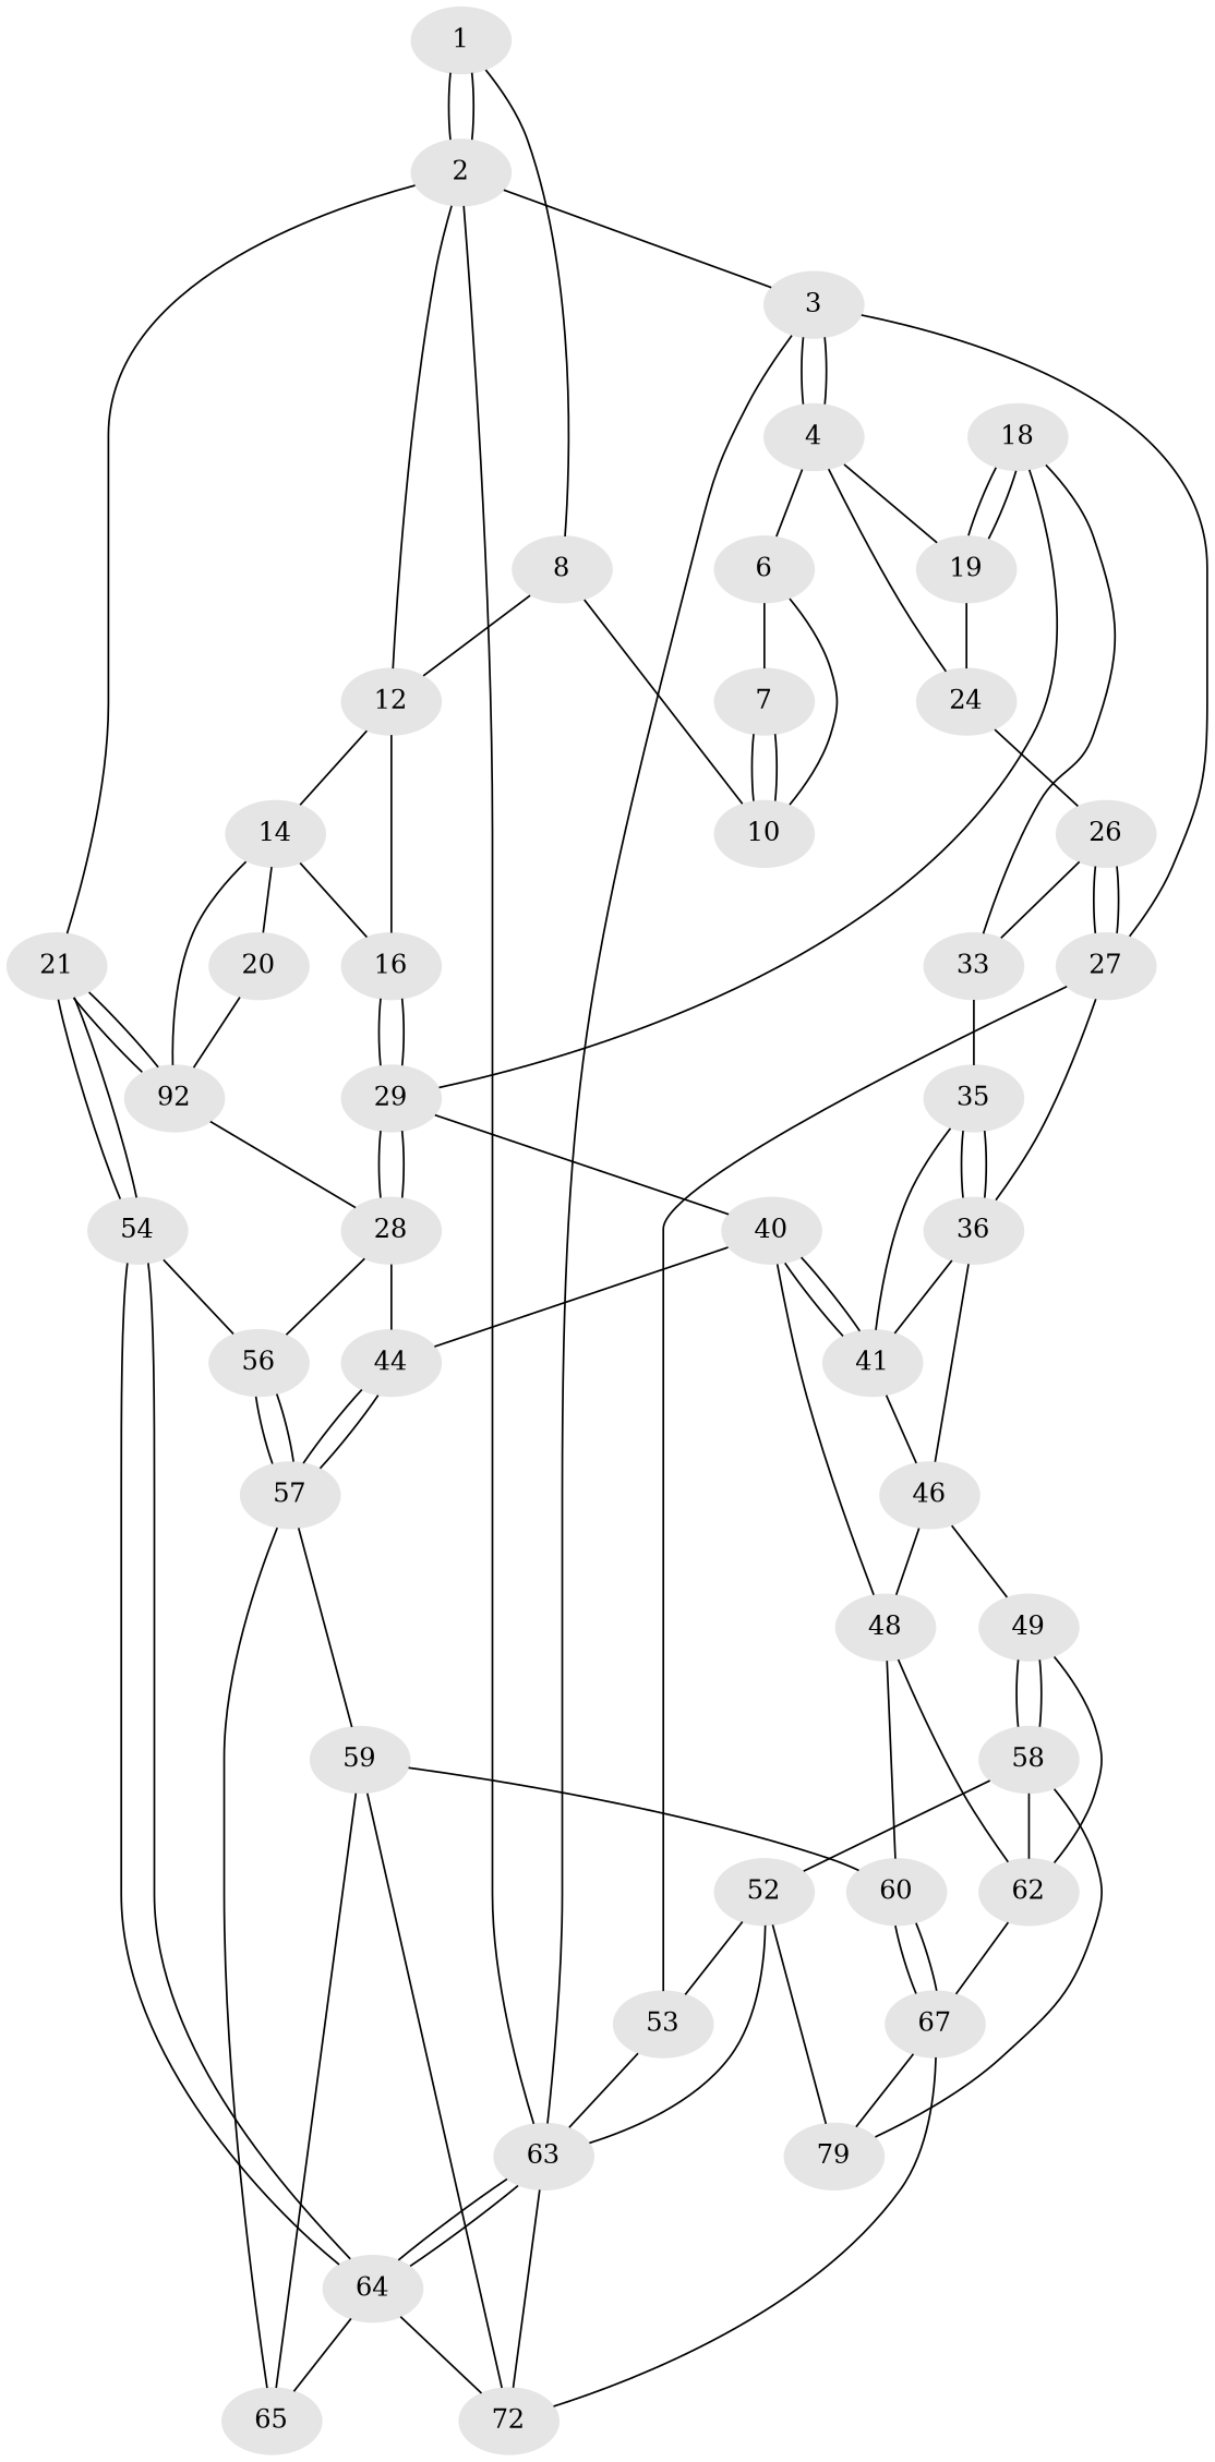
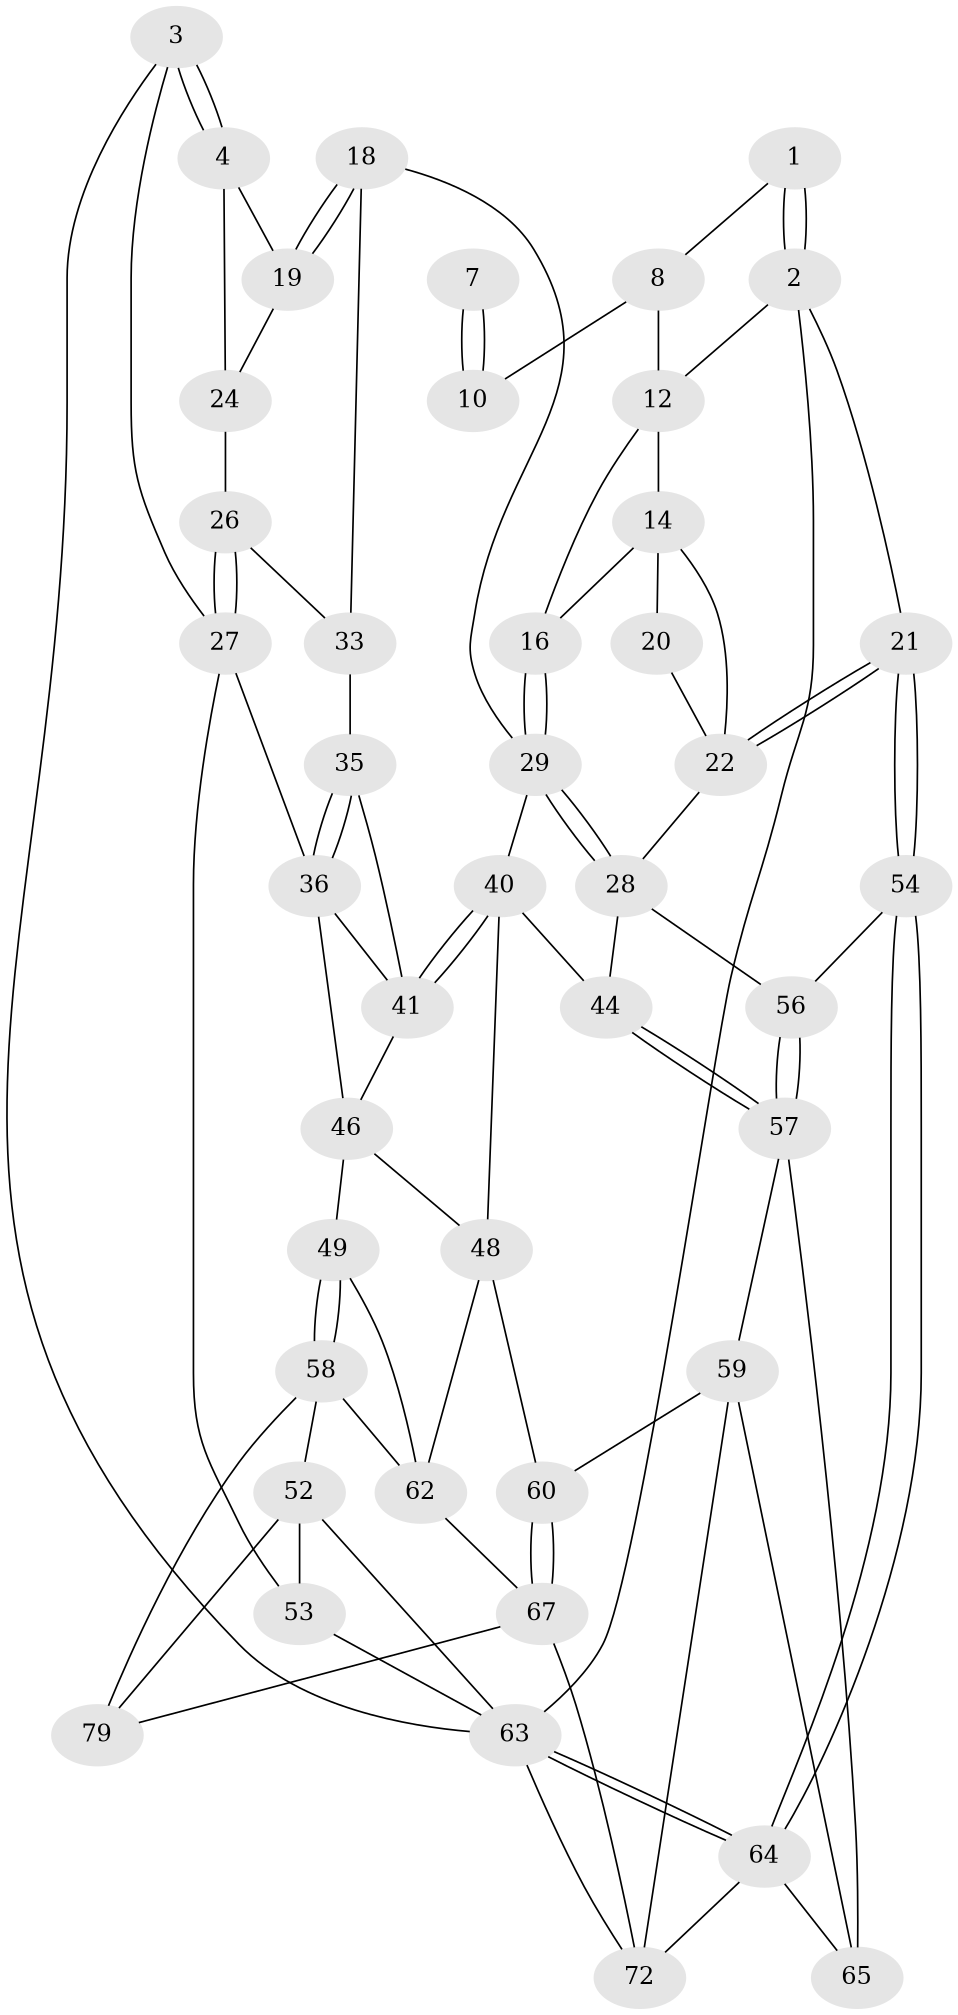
  graph {
    node [color=gray90 style=filled]
    2 [super="+11"]
    1
    8 [super="+9"]
    3
    12 [super="+13"]
    21
    63 [super="+69"]
    10
    4 [super="+5"]
    27 [super="+28"]
    16
    14 [super="+15"]
-   22 [super="+23" label=92]
+   22 [super="+23"]
    54 [super="+55"]
    64 [super="+71"]
    72 [super="+76"]
-   6 [super="+17"]
    19
    24 [super="+25"]
    36 [super="+37"]
    53
    7
    26 [super="+32"]
    18 [super="+31"]
    29 [super="+30"]
    33 [super="+34"]
    20
    n28 [label=28 super="+43"]
    40 [super="+45"]
    35 [super="+39"]
    56
    44
    41 [super="+42"]
    46 [super="+47"]
    48 [super="+61"]
    49
    57 [super="+58"]
    60
    62 [super="+68"]
    65 [super="+66"]
    59 [super="+70"]
    n42 [label=58 super="+51"]
    67 [super="+75"]
    52 [super="+74"]
    n45 [label=79]
-   2 -- 3
    2 -- 12
    2 -- 21
    2 -- 63
    1 -- 2
    1 -- 2
    1 -- 8
    8 -- 12
    8 -- 10
    3 -- 63
    3 -- 4
    3 -- 4
    3 -- 27
    12 -- 16
    12 -- 14
    21 -- 22
    21 -- 22
    21 -- 54
    21 -- 54
    63 -- 64
    63 -- 64
    63 -- 72
-   4 -- 6
    4 -- 19
    4 -- 24
    27 -- 36
    27 -- 53
    16 -- 29
    16 -- 29
    14 -- 16
    14 -- 22
    14 -- 20
    22 -- n28
    54 -- 64
    54 -- 64
    54 -- 56
    64 -- 72
    64 -- 65
-   6 -- 10
-   6 -- 7
    19 -- 24
    24 -- 26 [weight=2]
    36 -- 41
    36 -- 46
    53 -- 63
    7 -- 10
    7 -- 10
    26 -- 27
    26 -- 27
    26 -- 33
    18 -- 19
    18 -- 19
    18 -- 29
    18 -- 33
    29 -- n28
    29 -- n28
    29 -- 40
    33 -- 35 [weight=2]
    20 -- 22
    n28 -- 56
    n28 -- 44
    40 -- 44
    40 -- 41
    40 -- 41
    40 -- 48
    35 -- 36
    35 -- 36
    35 -- 41
    56 -- 57
    56 -- 57
    44 -- 57
    44 -- 57
    41 -- 46
    46 -- 48
    46 -- 49
    48 -- 60
    48 -- 62
    49 -- 62
    49 -- n42
    49 -- n42
    57 -- 65
    57 -- 59
    60 -- 67
    60 -- 67
    62 -- 67
    59 -- 72
    59 -- 60
    59 -- 65
    n42 -- 62
    n42 -- 52
    n42 -- n45
    67 -- 72
    67 -- n45
    52 -- 63
    52 -- 53
    52 -- n45
  }
